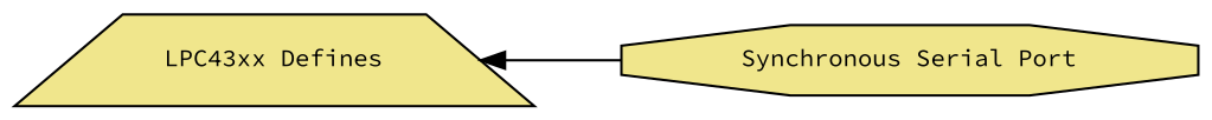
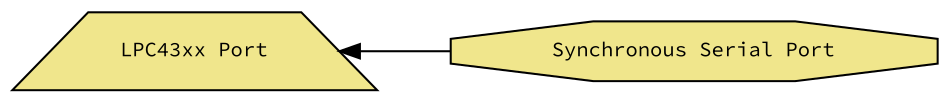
  digraph {
    rankdir=LR
    fontname="Source Code Pro"
    node [color=black fillcolor=khaki fontname="Source Code Pro" fontsize=10 style=filled]
-   n1 [height=0.2 label="LPC43xx Defines" shape=trapezium width=0.4]
+   n1 [height=0.2 label="LPC43xx Port" shape=trapezium width=0.4]
    n2 [fontcolor=black height=0.2 label="Synchronous Serial Port" shape=octagon width=0.4]
    n1 -> n2 [dir=back fontname="Source Code Pro" fontsize=10 labelfontname=Helvetica labelfontsize=10 shape=plaintext style=solid]
  }
